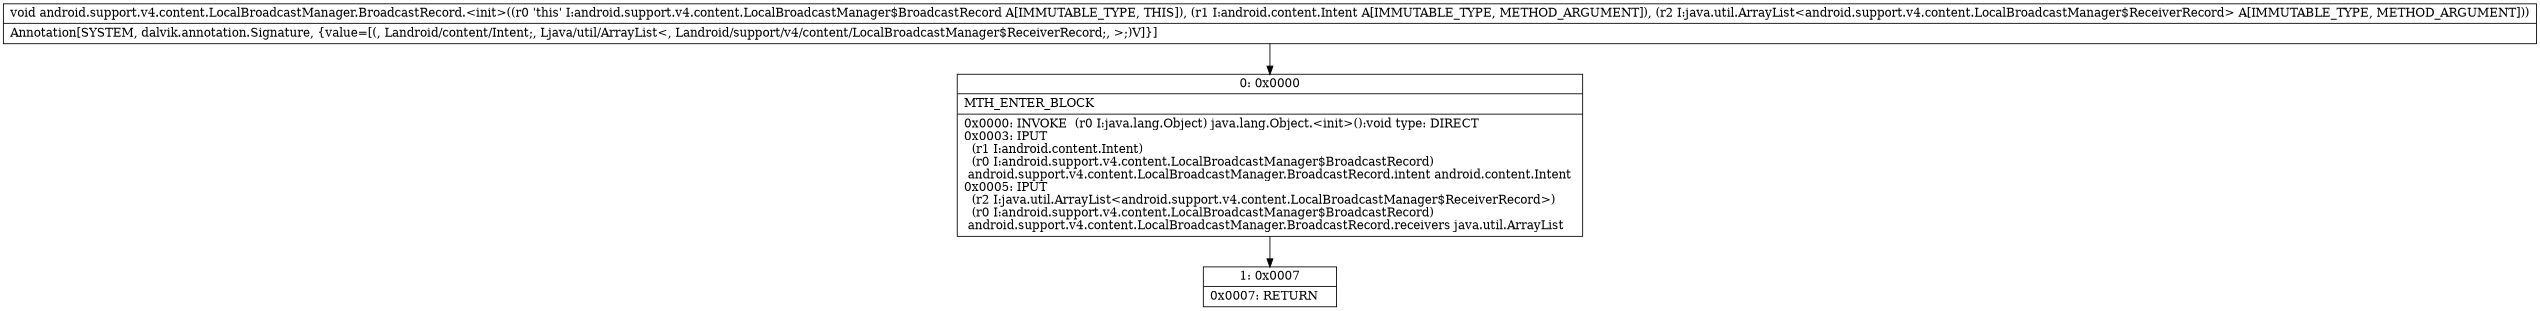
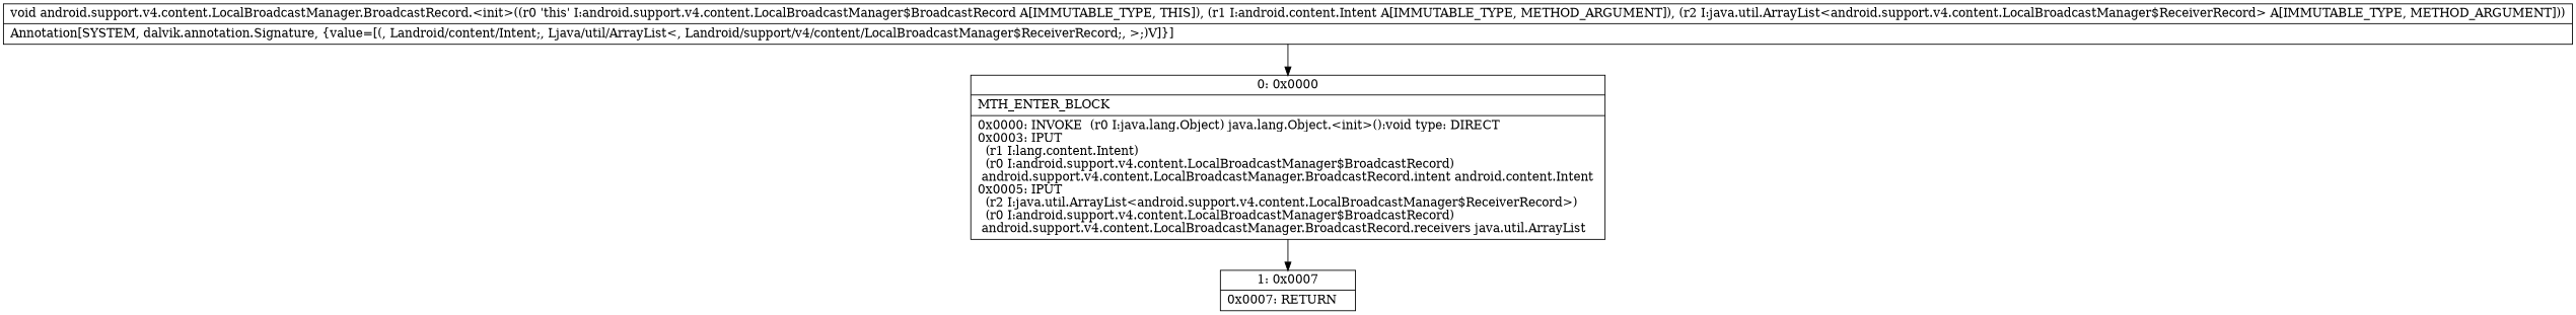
  digraph {
    node [shape=record]
-   n1 [label="{0\:\ 0x0000|MTH_ENTER_BLOCK\l|0x0000: INVOKE  (r0 I:java.lang.Object) java.lang.Object.\<init\>():void type: DIRECT \l0x0003: IPUT  \l  (r1 I:android.content.Intent)\l  (r0 I:android.support.v4.content.LocalBroadcastManager$BroadcastRecord)\l android.support.v4.content.LocalBroadcastManager.BroadcastRecord.intent android.content.Intent \l0x0005: IPUT  \l  (r2 I:java.util.ArrayList\<android.support.v4.content.LocalBroadcastManager$ReceiverRecord\>)\l  (r0 I:android.support.v4.content.LocalBroadcastManager$BroadcastRecord)\l android.support.v4.content.LocalBroadcastManager.BroadcastRecord.receivers java.util.ArrayList \l}"]
+   n1 [label="{0\:\ 0x0000|MTH_ENTER_BLOCK\l|0x0000: INVOKE  (r0 I:java.lang.Object) java.lang.Object.\<init\>():void type: DIRECT \l0x0003: IPUT  \l  (r1 I:lang.content.Intent)\l  (r0 I:android.support.v4.content.LocalBroadcastManager$BroadcastRecord)\l android.support.v4.content.LocalBroadcastManager.BroadcastRecord.intent android.content.Intent \l0x0005: IPUT  \l  (r2 I:java.util.ArrayList\<android.support.v4.content.LocalBroadcastManager$ReceiverRecord\>)\l  (r0 I:android.support.v4.content.LocalBroadcastManager$BroadcastRecord)\l android.support.v4.content.LocalBroadcastManager.BroadcastRecord.receivers java.util.ArrayList \l}"]
    n2 [label="{1\:\ 0x0007|0x0007: RETURN   \l}"]
    n3 [label="{void android.support.v4.content.LocalBroadcastManager.BroadcastRecord.\<init\>((r0 'this' I:android.support.v4.content.LocalBroadcastManager$BroadcastRecord A[IMMUTABLE_TYPE, THIS]), (r1 I:android.content.Intent A[IMMUTABLE_TYPE, METHOD_ARGUMENT]), (r2 I:java.util.ArrayList\<android.support.v4.content.LocalBroadcastManager$ReceiverRecord\> A[IMMUTABLE_TYPE, METHOD_ARGUMENT]))  | Annotation[SYSTEM, dalvik.annotation.Signature, \{value=[(, Landroid\/content\/Intent;, Ljava\/util\/ArrayList\<, Landroid\/support\/v4\/content\/LocalBroadcastManager$ReceiverRecord;, \>;)V]\}]\l}"]
    n1 -> n2
    n3 -> n1
  }
